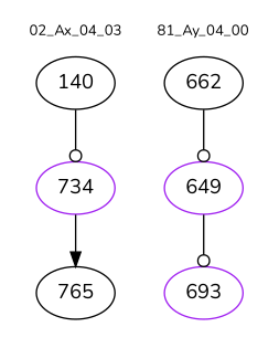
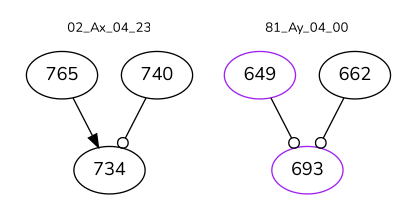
  digraph {
    fontname=Nunito
    node [color=black fontname=Nunito]
    edge [arrowhead=odot color=black fontname=Nunito]
-   n1 [label=140]
-   n2 [color=purple label=734]
+   n1 [label=740]
+   n2 [label=734]
    n3 [label=765]
    n4 [label=662]
    n5 [color=purple label=649]
    n6 [color=purple label=693]
    subgraph cluster_1 {
      color=white
      fontsize=10
-     label="02_Ax_04_03"
+     label="02_Ax_04_23"
      n1
      n2
      n3
    }
    subgraph cluster_2 {
      color=white
      fontsize=10
      label="81_Ay_04_00"
      n4
      n5
      n6
    }
    n1 -> n2
-   n2 -> n3 [arrowhead=normal]
-   n4 -> n5
+   n3 -> n2 [arrowhead=normal]
+   n4 -> n6
    n5 -> n6
  }
